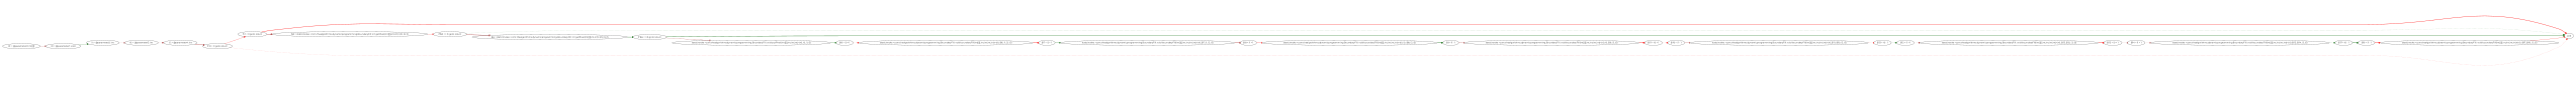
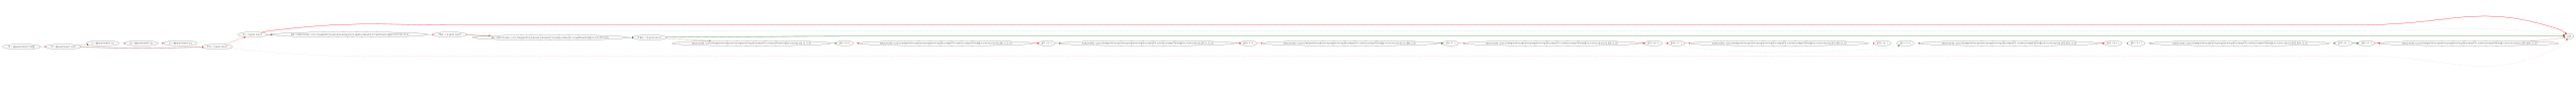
  digraph {
    fontname=Montserrat
    rankdir=LR
    node [fontname=Montserrat]
    edge [arrowhead=tee color=brown fontname=Montserrat style=bold]
    n1 [label="i0 := @parameter1: void"]
    "r0 := @parameter0: int[][]"
    "i1 := @parameter2: int"
    n4 [label="i6 := @parameter3: int"]
    "i5 := @parameter4: int"
    "if i0 < 0 goto return"
    "if i1 < 0 goto return"
    n8 [label=void]
    "$i2 = staticinvoke <com.thealgorithms.dynamicprogramming.BoundaryFill: int getPixel(int[][],int,int)>(r0, i0, i1)"
    "if $i2 == i3 goto return"
    "$i4 = staticinvoke <com.thealgorithms.dynamicprogramming.BoundaryFill: int getPixel(int[][],int,int)>(r0, i0, i1)"
    "if $i4 == i5 goto return"
    "staticinvoke <com.thealgorithms.dynamicprogramming.BoundaryFill: void putPixel(int[][],int,int,int)>(r0, i0, i1, i3)"
    "$i6 = i0 + 1"
    "staticinvoke <com.thealgorithms.dynamicprogramming.BoundaryFill: void boundaryFill(int[][],int,int,int,int)>(r0, $i6, i1, i3, i5)"
    "$i7 = i0 - 1"
    "staticinvoke <com.thealgorithms.dynamicprogramming.BoundaryFill: void boundaryFill(int[][],int,int,int,int)>(r0, $i7, i1, i3, i5)"
    "$i8 = i1 + 1"
    "staticinvoke <com.thealgorithms.dynamicprogramming.BoundaryFill: void boundaryFill(int[][],int,int,int,int)>(r0, i0, $i8, i3, i5)"
    "$i9 = i1 - 1"
    "staticinvoke <com.thealgorithms.dynamicprogramming.BoundaryFill: void boundaryFill(int[][],int,int,int,int)>(r0, i0, $i9, i3, i5)"
    "$i11 = i0 + 1"
    "$i10 = i1 - 1"
    "staticinvoke <com.thealgorithms.dynamicprogramming.BoundaryFill: void boundaryFill(int[][],int,int,int,int)>(r0, $i11, $i10, i3, i5)"
    "$i13 = i0 - 1"
    "$i12 = i1 + 1"
    "staticinvoke <com.thealgorithms.dynamicprogramming.BoundaryFill: void boundaryFill(int[][],int,int,int,int)>(r0, $i13, $i12, i3, i5)"
    "$i15 = i0 + 1"
    "$i14 = i1 + 1"
    "staticinvoke <com.thealgorithms.dynamicprogramming.BoundaryFill: void boundaryFill(int[][],int,int,int,int)>(r0, $i15, $i14, i3, i5)"
    "$i17 = i0 - 1"
    "$i16 = i1 - 1"
    "staticinvoke <com.thealgorithms.dynamicprogramming.BoundaryFill: void boundaryFill(int[][],int,int,int,int)>(r0, $i17, $i16, i3, i5)"
    n1 -> "i1 := @parameter2: int" [arrowhead=dot color=darkgreen style=solid]
    "r0 := @parameter0: int[][]" -> n1 [style=solid]
    "i1 := @parameter2: int" -> n4 [style=dotted]
    n4 -> "i5 := @parameter4: int" [arrowhead=diamond style=dotted]
-   "i5 := @parameter4: int" -> "if i0 < 0 goto return"
+   n1 -> "if i0 < 0 goto return"
    "if i0 < 0 goto return" -> "if i1 < 0 goto return" [arrowhead=diamond color=red style=solid]
    "if i0 < 0 goto return" -> n8 [arrowhead=diamond color=red style=dotted]
    "if i1 < 0 goto return" -> n8 [arrowhead=diamond color=red]
    "if i1 < 0 goto return" -> "$i2 = staticinvoke <com.thealgorithms.dynamicprogramming.BoundaryFill: int getPixel(int[][],int,int)>(r0, i0, i1)" [arrowhead=diamond]
    "$i2 = staticinvoke <com.thealgorithms.dynamicprogramming.BoundaryFill: int getPixel(int[][],int,int)>(r0, i0, i1)" -> "if $i2 == i3 goto return" [color=red style=solid]
    "if $i2 == i3 goto return" -> n8 [arrowhead=diamond color=darkgreen style=dotted]
    "if $i2 == i3 goto return" -> "$i4 = staticinvoke <com.thealgorithms.dynamicprogramming.BoundaryFill: int getPixel(int[][],int,int)>(r0, i0, i1)"
    "$i4 = staticinvoke <com.thealgorithms.dynamicprogramming.BoundaryFill: int getPixel(int[][],int,int)>(r0, i0, i1)" -> "if $i4 == i5 goto return" [color=darkgreen]
    "if $i4 == i5 goto return" -> n8 [arrowhead=dot color=darkgreen]
    "if $i4 == i5 goto return" -> "staticinvoke <com.thealgorithms.dynamicprogramming.BoundaryFill: void putPixel(int[][],int,int,int)>(r0, i0, i1, i3)" [style=solid]
    "staticinvoke <com.thealgorithms.dynamicprogramming.BoundaryFill: void putPixel(int[][],int,int,int)>(r0, i0, i1, i3)" -> "$i6 = i0 + 1" [arrowhead=dot color=darkgreen style=solid]
    "$i6 = i0 + 1" -> "staticinvoke <com.thealgorithms.dynamicprogramming.BoundaryFill: void boundaryFill(int[][],int,int,int,int)>(r0, $i6, i1, i3, i5)" [arrowhead=dot color=red style=dotted]
    "staticinvoke <com.thealgorithms.dynamicprogramming.BoundaryFill: void boundaryFill(int[][],int,int,int,int)>(r0, $i6, i1, i3, i5)" -> "$i7 = i0 - 1" [arrowhead=dot color=red]
    "$i7 = i0 - 1" -> "staticinvoke <com.thealgorithms.dynamicprogramming.BoundaryFill: void boundaryFill(int[][],int,int,int,int)>(r0, $i7, i1, i3, i5)" [arrowhead=dot color=darkgreen style=solid]
    "staticinvoke <com.thealgorithms.dynamicprogramming.BoundaryFill: void boundaryFill(int[][],int,int,int,int)>(r0, $i7, i1, i3, i5)" -> "$i8 = i1 + 1"
    "$i8 = i1 + 1" -> "staticinvoke <com.thealgorithms.dynamicprogramming.BoundaryFill: void boundaryFill(int[][],int,int,int,int)>(r0, i0, $i8, i3, i5)" [color=red style=solid]
    "staticinvoke <com.thealgorithms.dynamicprogramming.BoundaryFill: void boundaryFill(int[][],int,int,int,int)>(r0, i0, $i8, i3, i5)" -> "$i9 = i1 - 1" [arrowhead=diamond color=darkgreen]
    "$i9 = i1 - 1" -> "staticinvoke <com.thealgorithms.dynamicprogramming.BoundaryFill: void boundaryFill(int[][],int,int,int,int)>(r0, i0, $i9, i3, i5)" [style=solid]
    "staticinvoke <com.thealgorithms.dynamicprogramming.BoundaryFill: void boundaryFill(int[][],int,int,int,int)>(r0, i0, $i9, i3, i5)" -> "$i11 = i0 + 1" [arrowhead=diamond color=red]
    "$i11 = i0 + 1" -> "$i10 = i1 - 1" [arrowhead=dot color=red style=dotted]
    "$i10 = i1 - 1" -> "staticinvoke <com.thealgorithms.dynamicprogramming.BoundaryFill: void boundaryFill(int[][],int,int,int,int)>(r0, $i11, $i10, i3, i5)" [style=solid]
    "staticinvoke <com.thealgorithms.dynamicprogramming.BoundaryFill: void boundaryFill(int[][],int,int,int,int)>(r0, $i11, $i10, i3, i5)" -> "$i13 = i0 - 1" [color=red style=dotted]
-   "$i13 = i0 - 1" -> "$i12 = i1 + 1" [arrowhead=diamond color=darkgreen style=dotted]
+   "$i10 = i1 - 1" -> "$i12 = i1 + 1" [arrowhead=diamond color=darkgreen style=dotted]
    "$i12 = i1 + 1" -> "staticinvoke <com.thealgorithms.dynamicprogramming.BoundaryFill: void boundaryFill(int[][],int,int,int,int)>(r0, $i13, $i12, i3, i5)" [arrowhead=dot style=dotted]
    "staticinvoke <com.thealgorithms.dynamicprogramming.BoundaryFill: void boundaryFill(int[][],int,int,int,int)>(r0, $i13, $i12, i3, i5)" -> "$i15 = i0 + 1" [arrowhead=dot color=red]
    "$i15 = i0 + 1" -> "$i14 = i1 + 1" [style=dotted]
    "$i14 = i1 + 1" -> "staticinvoke <com.thealgorithms.dynamicprogramming.BoundaryFill: void boundaryFill(int[][],int,int,int,int)>(r0, $i15, $i14, i3, i5)" [style=dotted]
    "staticinvoke <com.thealgorithms.dynamicprogramming.BoundaryFill: void boundaryFill(int[][],int,int,int,int)>(r0, $i15, $i14, i3, i5)" -> "$i17 = i0 - 1" [arrowhead=dot color=darkgreen style=dotted]
    "$i17 = i0 - 1" -> "$i16 = i1 - 1" [arrowhead=dot color=darkgreen]
    "$i16 = i1 - 1" -> "staticinvoke <com.thealgorithms.dynamicprogramming.BoundaryFill: void boundaryFill(int[][],int,int,int,int)>(r0, $i17, $i16, i3, i5)" [arrowhead=diamond color=red]
    "staticinvoke <com.thealgorithms.dynamicprogramming.BoundaryFill: void boundaryFill(int[][],int,int,int,int)>(r0, $i17, $i16, i3, i5)" -> n8 [color=red style=solid]
  }
